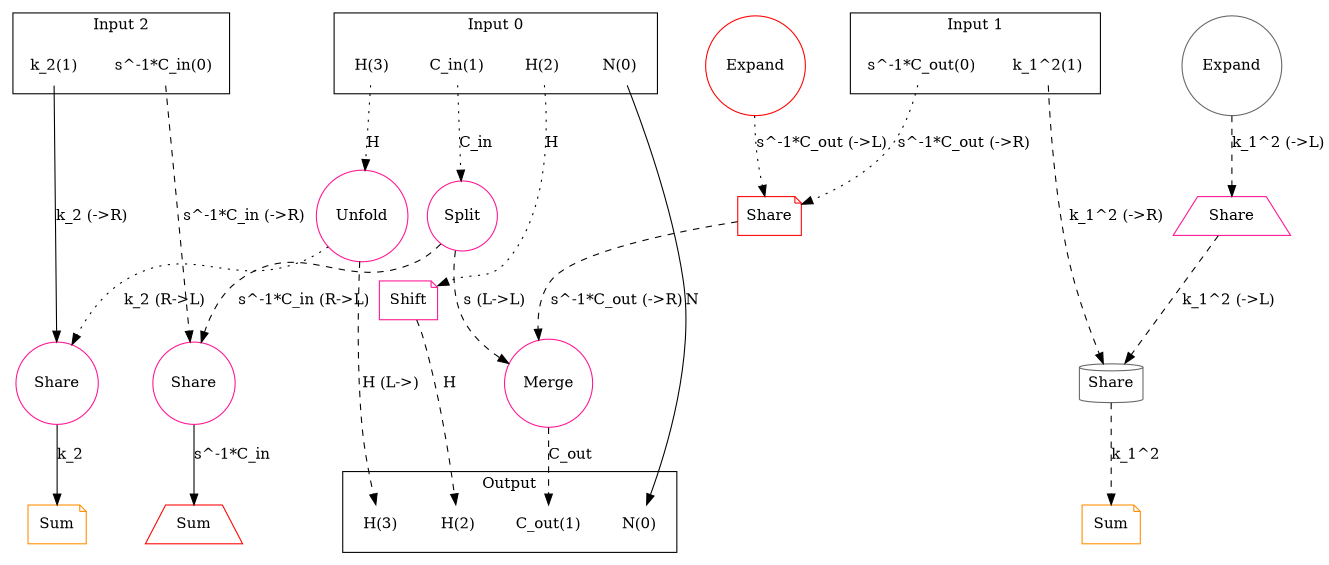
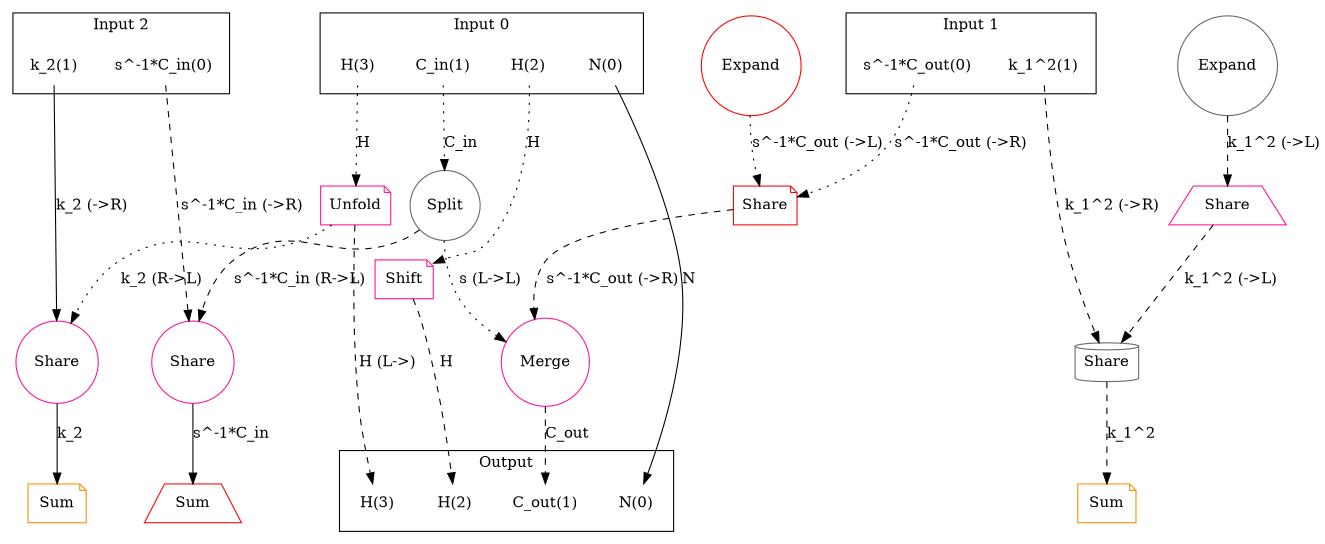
  digraph {
    newrank=true
    node [color=gray40 shape=none]
    edge [style=dashed]
    n1 [color=darkorange label=Sum shape=note]
    n2 [color=darkorange label=Sum shape=note]
    n3 [color=red label=Sum shape=trapezium]
    n4 [label="N(0)"]
    n5 [color=red label="C_out(1)"]
    n6 [label="H(2)"]
    n7 [label="H(3)"]
    n8 [color=deeppink label="N(0)"]
    n9 [color=darkorange label="C_in(1)"]
    n10 [color=deeppink label="H(2)"]
    n11 [label="H(3)"]
    n12 [label="s^-1*C_out(0)"]
    n13 [color=darkorange label="k_1^2(1)"]
    n14 [label="s^-1*C_in(0)"]
    n15 [label="k_2(1)"]
-   n16 [color=deeppink label=Split shape=circle]
+   n16 [label=Split shape=circle]
    n17 [color=deeppink label=Shift shape=note]
-   n18 [color=deeppink label=Unfold shape=circle]
+   n18 [color=deeppink label=Unfold shape=note]
    n19 [color=red label=Share shape=note]
    n20 [label=Share shape=cylinder]
    n21 [color=deeppink label=Share shape=circle]
    n22 [color=deeppink label=Share shape=circle]
    n23 [color=deeppink label=Share shape=trapezium]
    n24 [color=deeppink label=Merge shape=circle]
    n25 [color=red label=Expand shape=circle]
    n26 [label=Expand shape=circle]
    subgraph sub_1 {
      rank=same
      n1
      n2
      n3
      n4
      n5
      n6
      n7
    }
    subgraph sub_2 {
      rank=same
      n8
      n9
      n10
      n11
      n12
      n13
      n14
      n15
    }
    subgraph cluster_3 {
      label=Output
      n4
      n5
      n6
      n7
    }
    subgraph cluster_4 {
      label="Input 0"
      n8
      n9
      n10
      n11
    }
    subgraph cluster_5 {
      label="Input 1"
      n12
      n13
    }
    subgraph cluster_6 {
      label="Input 2"
      n14
      n15
    }
    n8 -> n4 [label=N style=solid]
    n9 -> n16 [label=C_in style=dotted]
    n10 -> n17 [label=H style=dotted]
    n11 -> n18 [label=H style=dotted]
    n12 -> n19 [label="s^-1*C_out (->R)" style=dotted]
    n13 -> n20 [label="k_1^2 (->R)"]
    n14 -> n21 [label="s^-1*C_in (->R)"]
    n15 -> n22 [label="k_2 (->R)" style=solid]
    n16 -> n21 [label="s^-1*C_in (R->L)"]
-   n16 -> n24 [label="s (L->L)"]
+   n16 -> n24 [label="s (L->L)" style=dotted]
    n17 -> n6 [label=H]
    n18 -> n7 [label="H (L->)"]
    n18 -> n22 [label="k_2 (R->L)" style=dotted]
    n19 -> n24 [label="s^-1*C_out (->R)"]
    n20 -> n2 [label="k_1^2"]
    n21 -> n3 [label="s^-1*C_in" style=solid]
    n22 -> n1 [label=k_2 style=solid]
    n23 -> n20 [label="k_1^2 (->L)"]
    n24 -> n5 [label=C_out]
    n25 -> n19 [label="s^-1*C_out (->L)" style=dotted]
    n26 -> n23 [label="k_1^2 (->L)"]
  }
